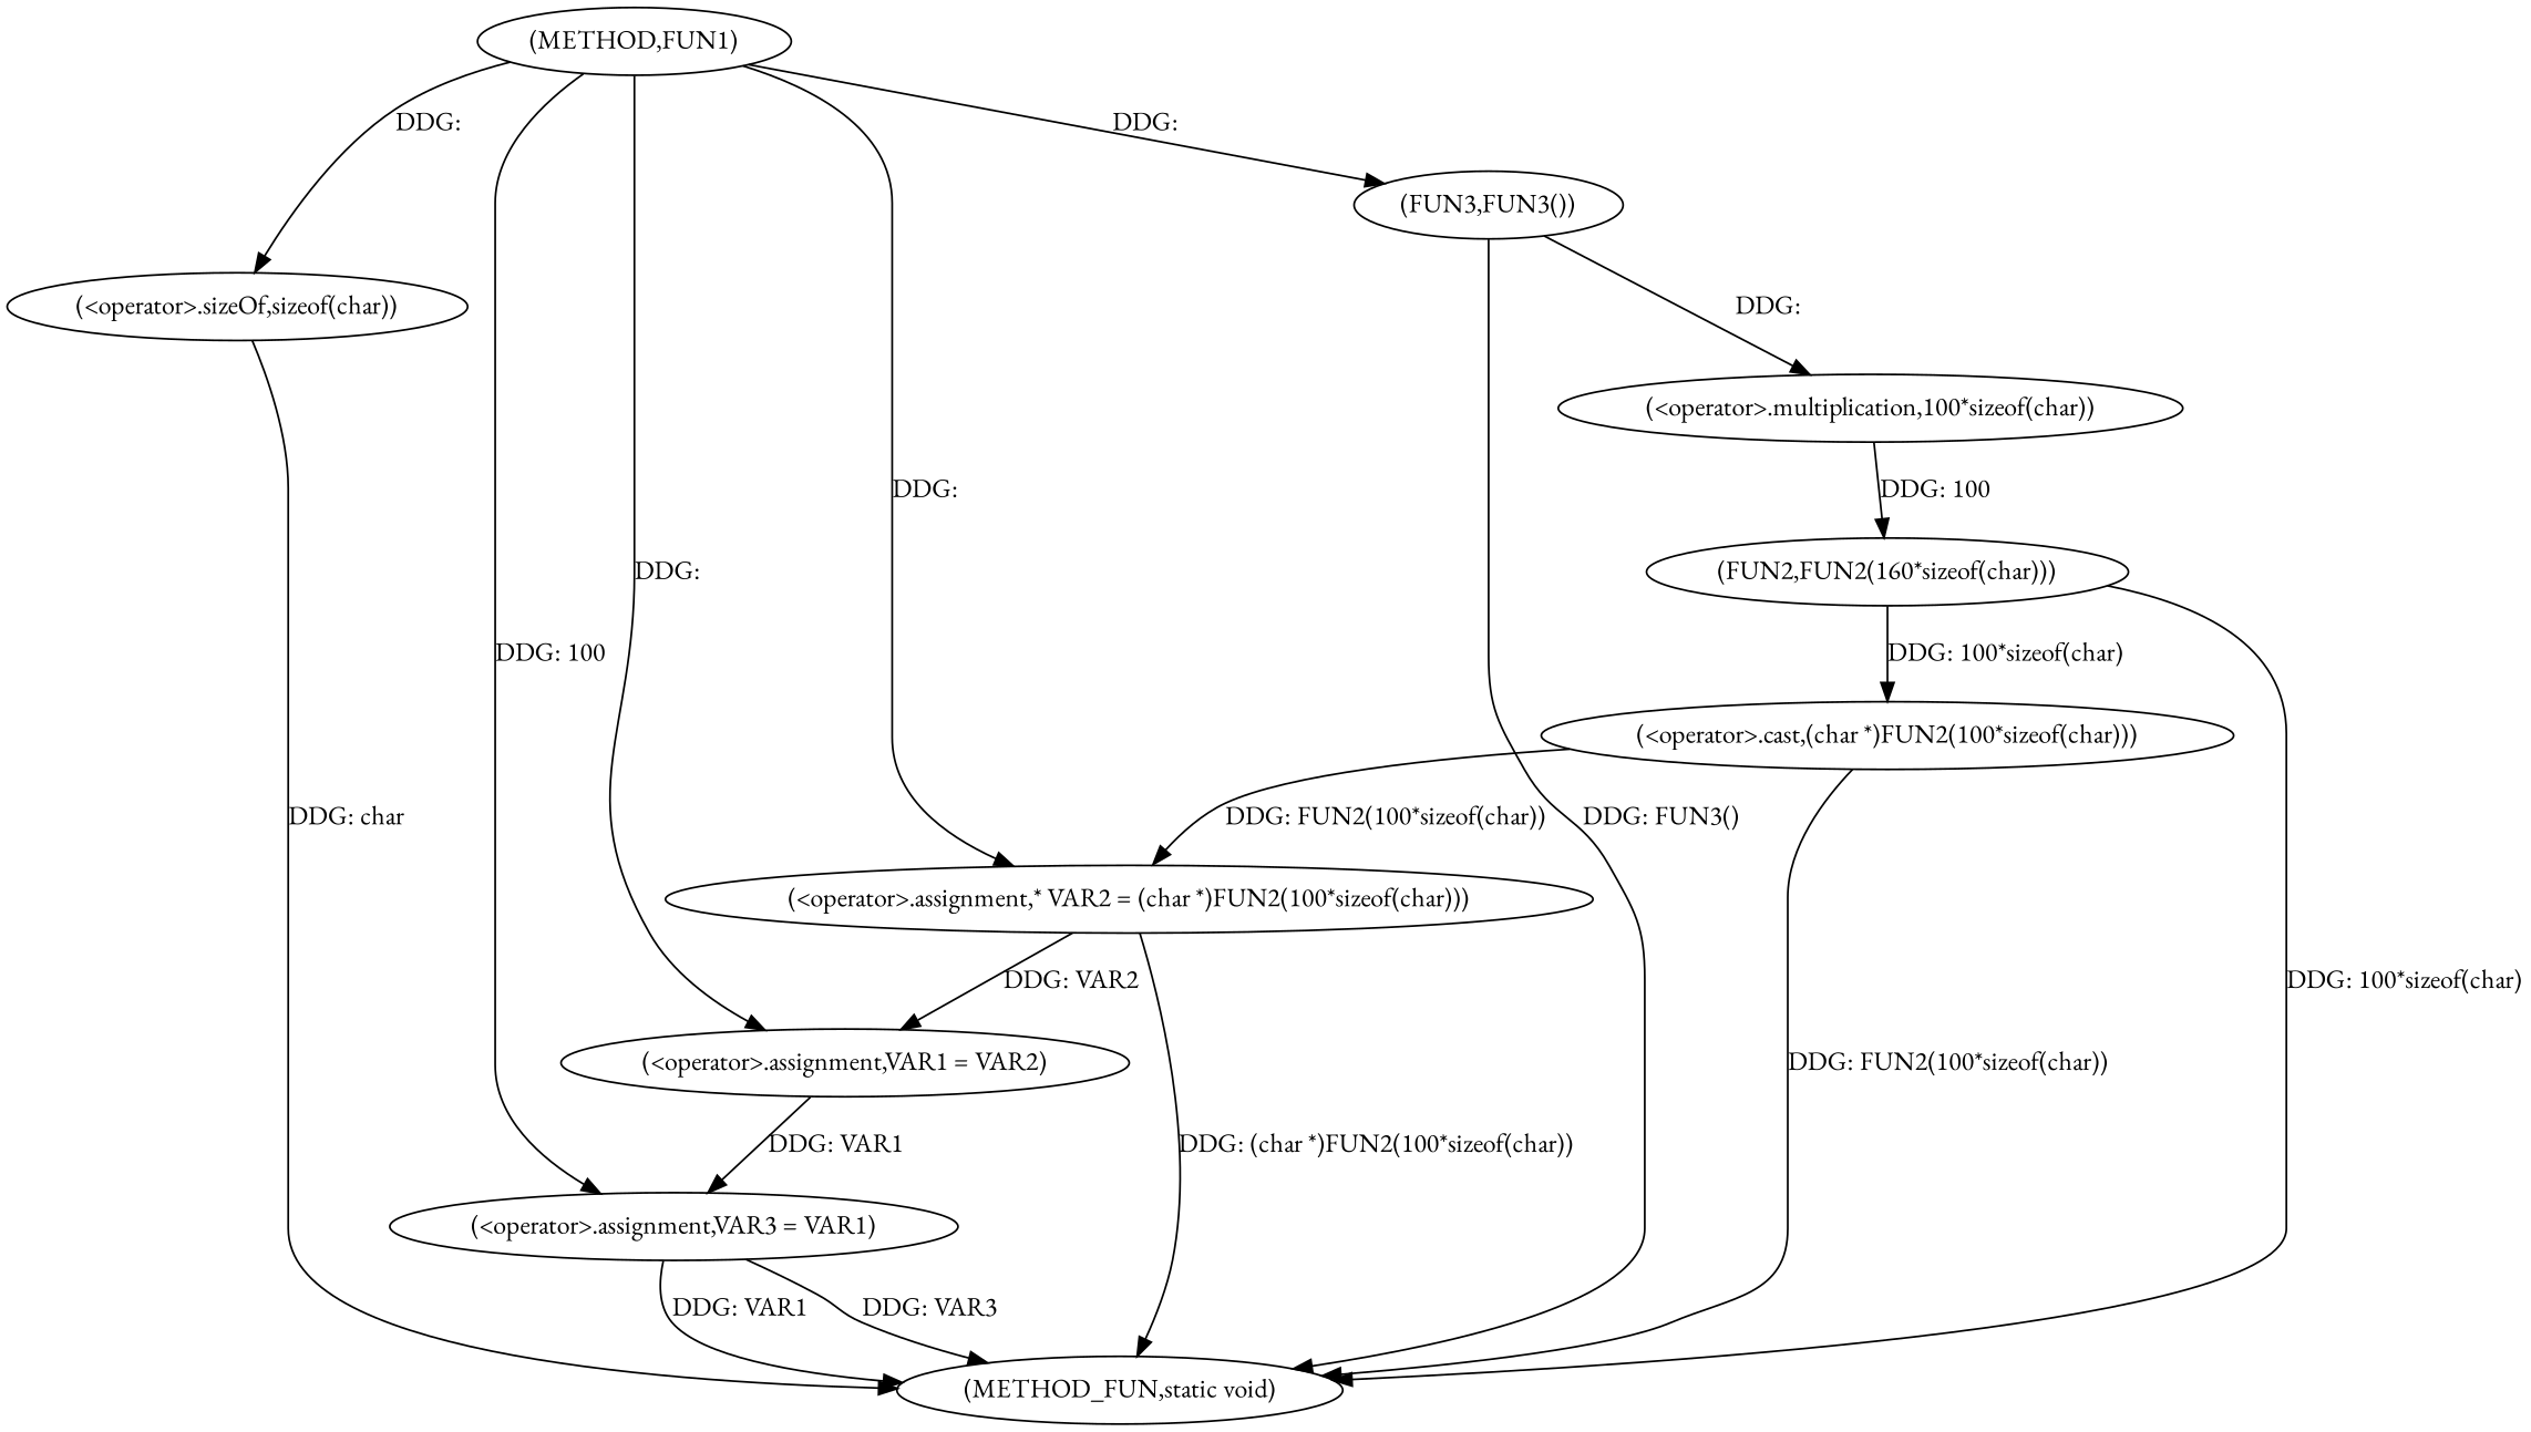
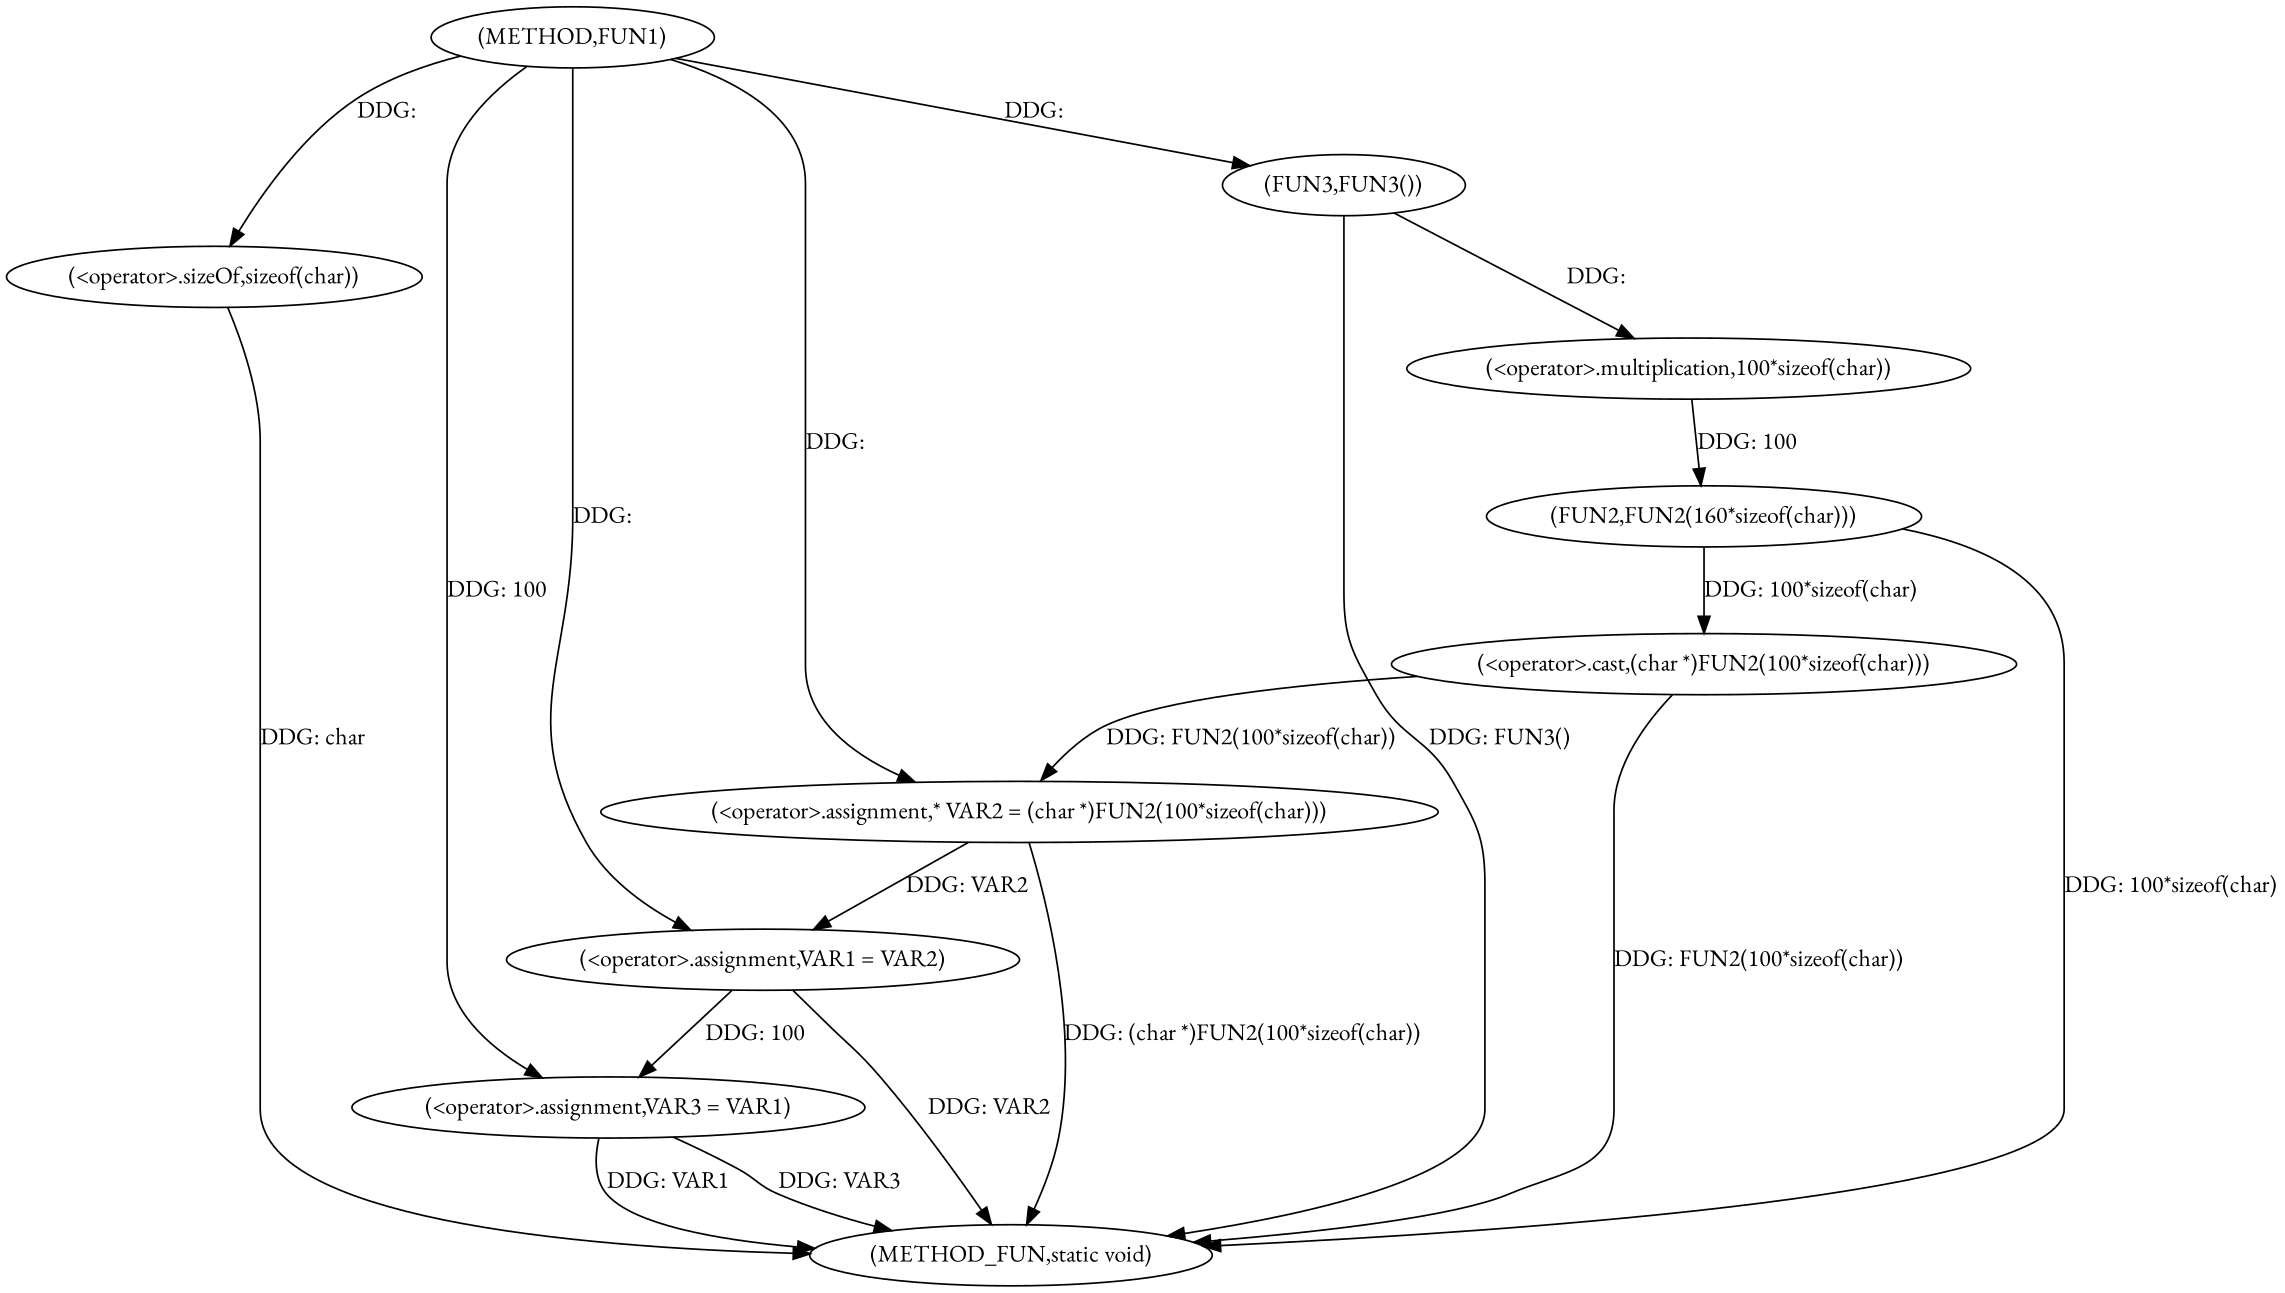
  digraph {
    fontname="EB Garamond"
    node [fontname="EB Garamond"]
    edge [fontname="EB Garamond"]
    n1 [label="(METHOD,FUN1)"]
    n2 [label="(<operator>.assignment,* VAR2 = (char *)FUN2(100*sizeof(char)))"]
    n3 [label="(<operator>.sizeOf,sizeof(char))"]
    n4 [label="(<operator>.assignment,VAR1 = VAR2)"]
    n5 [label="(<operator>.assignment,VAR3 = VAR1)"]
    n6 [label="(FUN3,FUN3())"]
    n7 [label="(METHOD_FUN,static void)"]
    n8 [label="(<operator>.multiplication,100*sizeof(char))"]
    n9 [label="(FUN2,FUN2(160*sizeof(char)))"]
    n10 [label="(<operator>.cast,(char *)FUN2(100*sizeof(char)))"]
    n1 -> n2 [label="DDG: "]
    n1 -> n3 [label="DDG: "]
    n1 -> n4 [label="DDG: "]
    n1 -> n5 [label="DDG: 100"]
    n1 -> n6 [label="DDG: "]
    n2 -> n4 [label="DDG: VAR2"]
    n2 -> n7 [label="DDG: (char *)FUN2(100*sizeof(char))"]
    n3 -> n7 [label="DDG: char"]
-   n4 -> n5 [label="DDG: VAR1"]
+   n4 -> n5 [label="DDG: 100"]
+   n4 -> n7 [label="DDG: VAR2"]
    n5 -> n7 [label="DDG: VAR3"]
    n5 -> n7 [label="DDG: VAR1"]
    n6 -> n7 [label="DDG: FUN3()"]
    n6 -> n8 [label="DDG: "]
    n8 -> n9 [label="DDG: 100"]
    n9 -> n7 [label="DDG: 100*sizeof(char)"]
    n9 -> n10 [label="DDG: 100*sizeof(char)"]
    n10 -> n2 [label="DDG: FUN2(100*sizeof(char))"]
    n10 -> n7 [label="DDG: FUN2(100*sizeof(char))"]
  }
